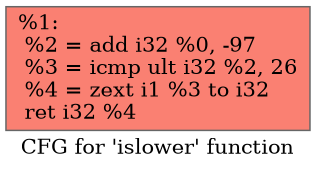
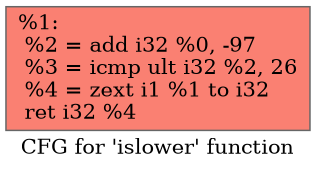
  digraph {
    label="CFG for 'islower' function"
-   n1 [label="{%1:\l  %2 = add i32 %0, -97\l  %3 = icmp ult i32 %2, 26\l  %4 = zext i1 %3 to i32\l  ret i32 %4\l}" shape=record style=filled fillcolor=salmon color=gray40]
+   n1 [label="{%1:\l  %2 = add i32 %0, -97\l  %3 = icmp ult i32 %2, 26\l  %4 = zext i1 %1 to i32\l  ret i32 %4\l}" shape=record style=filled fillcolor=salmon color=gray40]
  }
